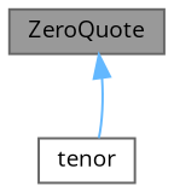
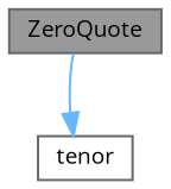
  digraph {
    rankdir=TB
    fontname="Open Sans"
    node [fontname="Open Sans" fontsize=10 shape=box style=filled]
    n1 [color=gray40 fillcolor=grey60 fontcolor=black height=0.2 label=ZeroQuote width=0.4]
    n2 [color=grey40 fillcolor=white height=0.2 label=tenor width=0.4]
-   n2 -> n1 [color=steelblue1 fontname="Open Sans" fontsize=10 labelfontname=Helvetica labelfontsize=10 style=solid]
+   n1 -> n2 [color=steelblue1 fontname="Open Sans" fontsize=10 labelfontname=Helvetica labelfontsize=10 style=solid]
  }
